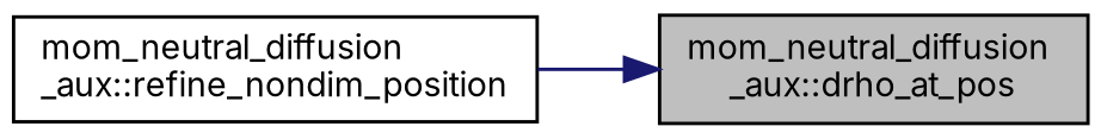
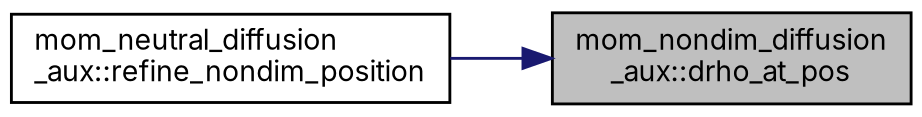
  digraph {
    rankdir=RL
    fontname=Inter
    node [color=black fontname=Inter fontsize=10 shape=record style=filled]
-   n1 [fillcolor=grey75 fontcolor=black height=0.2 label="mom_neutral_diffusion\l_aux::drho_at_pos" width=0.4]
+   n1 [fillcolor=grey75 fontcolor=black height=0.2 label="mom_nondim_diffusion\l_aux::drho_at_pos" width=0.4]
    n2 [fillcolor=white height=0.2 label="mom_neutral_diffusion\l_aux::refine_nondim_position" width=0.4]
    n1 -> n2 [color=midnightblue dir=back fontname=Inter fontsize=10 labelfontname=Helvetica labelfontsize=10 style=solid]
  }
